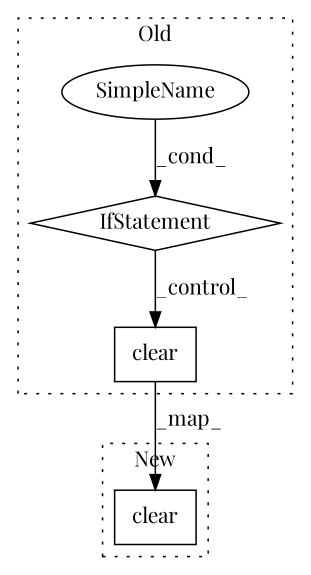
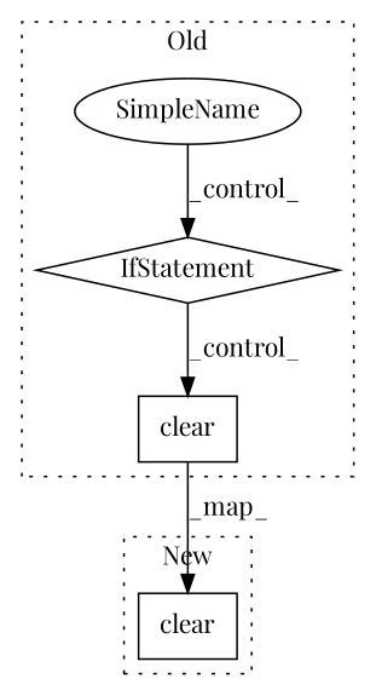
  digraph {
    fontname="Playfair Display"
    node [a=32 l=7 shape=box fontname="Playfair Display"]
    edge [fontname="Playfair Display"]
    n1 [label=clear s=22336]
    n2 [a=25 l="4,2" label=IfStatement s="22261,22268" shape=diamond]
    n3 [a=42 l=3 label=SimpleName s=22265 shape=ellipse]
    n4 [label=clear s=22173]
    subgraph cluster_1 {
      label=Old
      style=dotted
      n1
      n2
      n3
    }
    subgraph cluster_2 {
      label=New
      style=dotted
      n4
    }
    n1 -> n4 [label=_map_]
    n2 -> n1 [label=_control_]
-   n3 -> n2 [label=_cond_]
+   n3 -> n2 [label=_control_]
  }
